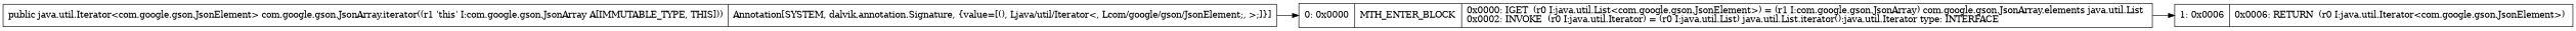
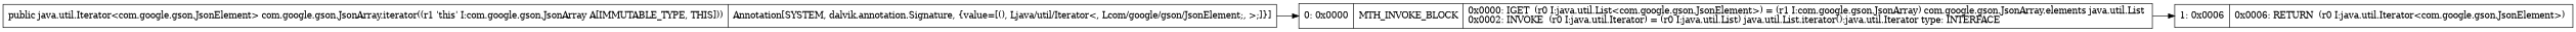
  digraph {
    rankdir=LR
    node [shape=record]
-   n1 [label="{0\:\ 0x0000|MTH_ENTER_BLOCK\l|0x0000: IGET  (r0 I:java.util.List\<com.google.gson.JsonElement\>) = (r1 I:com.google.gson.JsonArray) com.google.gson.JsonArray.elements java.util.List \l0x0002: INVOKE  (r0 I:java.util.Iterator) = (r0 I:java.util.List) java.util.List.iterator():java.util.Iterator type: INTERFACE \l}"]
+   n1 [label="{0\:\ 0x0000|MTH_INVOKE_BLOCK\l|0x0000: IGET  (r0 I:java.util.List\<com.google.gson.JsonElement\>) = (r1 I:com.google.gson.JsonArray) com.google.gson.JsonArray.elements java.util.List \l0x0002: INVOKE  (r0 I:java.util.Iterator) = (r0 I:java.util.List) java.util.List.iterator():java.util.Iterator type: INTERFACE \l}"]
    n2 [label="{1\:\ 0x0006|0x0006: RETURN  (r0 I:java.util.Iterator\<com.google.gson.JsonElement\>) \l}"]
    n3 [label="{public java.util.Iterator\<com.google.gson.JsonElement\> com.google.gson.JsonArray.iterator((r1 'this' I:com.google.gson.JsonArray A[IMMUTABLE_TYPE, THIS]))  | Annotation[SYSTEM, dalvik.annotation.Signature, \{value=[(), Ljava\/util\/Iterator\<, Lcom\/google\/gson\/JsonElement;, \>;]\}]\l}"]
    n1 -> n2
    n3 -> n1
  }
